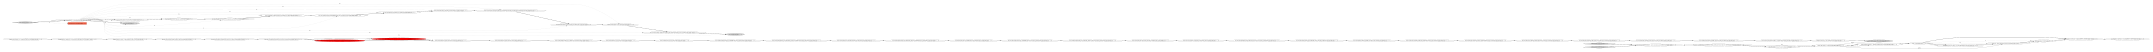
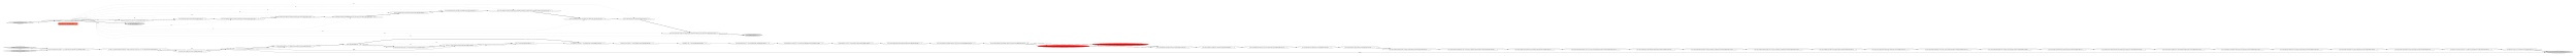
  digraph {
    fontname="Liberation Sans"
    rankdir=LR
    node [fillcolor=white fontname="Liberation Sans" shape=ellipse style=filled]
    edge [fontname="Liberation Sans" style=bold]
    n1 [label="Assert.assertEquals(ShipStrategyType.FORWARD,neighborsJoin.getInput1().getShipStrategy())@@@33@@@['1', '1', '0']"]
    n2 [label="Assert.assertEquals(ShipStrategyType.PARTITION_HASH,neighborsJoin.getInput2().getShipStrategy())@@@34@@@['1', '1', '0']"]
    n3 [label="Assert.assertEquals(set0,neighborsJoin.getInput2().getShipStrategyKeys())@@@35@@@['1', '1', '0']"]
    n4 [label="SourcePlanNode edgesSource = or.getNode(EDGES_SOURCE)@@@14@@@['1', '1', '0']"]
+   n5 [label="SinkPlanNode sink = or.getNode(SINK)@@@15@@@['1', '1', '0']"]
    n6 [label="WorksetIterationPlanNode iter = or.getNode(ITERATION_NAME)@@@16@@@['1', '1', '0']"]
    n7 [label="Assert.assertEquals(LocalStrategy.NONE,iter.getInitialSolutionSetInput().getLocalStrategy())@@@40@@@['1', '1', '0']"]
    n8 [label="Assert.assertEquals(LocalStrategy.SORT,iter.getInitialWorksetInput().getLocalStrategy())@@@41@@@['1', '1', '0']"]
    n9 [label="Assert.assertEquals(LocalStrategy.NONE,neighborsJoin.getInput1().getLocalStrategy())@@@42@@@['1', '1', '0']"]
    n10 [label="SourcePlanNode vertexSource = or.getNode(VERTEX_SOURCE)@@@13@@@['1', '1', '0']"]
    n11 [fillcolor=lightgray label="jgg.compileJobGraph(optPlan)@@@48@@@['1', '1', '0']"]
    n12 [label="Assert.assertEquals(ShipStrategyType.FORWARD,sink.getInput().getShipStrategy())@@@28@@@['1', '1', '0']"]
    n13 [label="Assert.assertEquals(ShipStrategyType.PARTITION_HASH,iter.getInitialSolutionSetInput().getShipStrategy())@@@29@@@['1', '1', '0']"]
    n14 [label="Assert.assertEquals(set0,iter.getInitialSolutionSetInput().getShipStrategyKeys())@@@30@@@['1', '1', '0']"]
    n15 [label="Assert.assertEquals(LocalStrategy.NONE,sink.getInput().getLocalStrategy())@@@39@@@['1', '1', '0']"]
    n16 [label="OptimizerPlanNodeResolver or = getOptimizerPlanNodeResolver(optPlan)@@@7@@@['1', '1', '0']"]
    n17 [label="PRINT_PLAN@@@8@@@['1', '1', '0']" shape=diamond]
    n18 [label="PlanJSONDumpGenerator dumper = new PlanJSONDumpGenerator()@@@9@@@['1', '1', '0']"]
    n19 [label="String json = dumper.getOptimizerPlanAsJSON(optPlan)@@@10@@@['1', '1', '0']"]
    n20 [label="System.out.println(json)@@@11@@@['1', '1', '0']"]
    n21 [label="JobGraphGenerator jgg = new JobGraphGenerator()@@@47@@@['1', '1', '0']"]
    n22 [label="Assert.assertTrue(neighborsJoin.getInput2().getTempMode().isCached())@@@36@@@['1', '1', '0']"]
    n23 [label="Assert.assertEquals(ShipStrategyType.PARTITION_HASH,iter.getInitialWorksetInput().getShipStrategy())@@@31@@@['1', '1', '0']"]
    n24 [label="Assert.assertEquals(set0,iter.getInitialWorksetInput().getShipStrategyKeys())@@@32@@@['1', '1', '0']"]
    n25 [label="Assert.assertEquals(ShipStrategyType.PARTITION_HASH,cogroup.getInput1().getShipStrategy())@@@37@@@['1', '1', '0']"]
    n26 [label="Assert.assertEquals(ShipStrategyType.FORWARD,cogroup.getInput2().getShipStrategy())@@@38@@@['1', '1', '0']"]
    n27 [label="ConnectedComponentsWithCoGroup cc = new ConnectedComponentsWithCoGroup()@@@3@@@['1', '1', '0']"]
    n28 [label="Plan plan = cc.getPlan(String.valueOf(DEFAULT_PARALLELISM),IN_FILE,IN_FILE,OUT_FILE,String.valueOf(100))@@@4@@@['1', '1', '0']"]
    n29 [label="OptimizedPlan optPlan = compileNoStats(plan)@@@6@@@['1', '1', '0']"]
    n30 [label="plan.setExecutionConfig(new ExecutionConfig())@@@5@@@['1', '1', '0']"]
    n31 [label="Assert.assertEquals(LocalStrategy.SORT,join.getInput2().getLocalStrategy())@@@7@@@['0', '0', '1']"]
    n32 [label="Assert.assertEquals(LocalStrategy.COMBININGSORT,reducer.getInput().getLocalStrategy())@@@8@@@['0', '0', '1']"]
    n33 [label="Assert.assertEquals(set0,join.getInput1().getLocalStrategyKeys())@@@9@@@['0', '0', '1']"]
    n34 [label="Assert.assertEquals(DriverStrategy.NONE,vertexSource.getDriverStrategy())@@@20@@@['1', '1', '0']"]
    n35 [label="Assert.assertEquals(DriverStrategy.NONE,edgesSource.getDriverStrategy())@@@21@@@['1', '1', '0']"]
    n36 [fillcolor=red label="Assert.assertEquals(DriverStrategy.INNER_MERGE,neighborsJoin.getDriverStrategy())@@@22@@@['0', '1', '0']"]
    n37 [fillcolor=red label="Assert.assertEquals(DriverStrategy.MERGE,neighborsJoin.getDriverStrategy())@@@22@@@['1', '0', '0']"]
    n38 [label="Assert.assertEquals(set0,neighborsJoin.getKeysForInput1())@@@23@@@['1', '1', '0']"]
    n39 [label="Assert.assertEquals(set0,neighborsJoin.getKeysForInput2())@@@24@@@['1', '1', '0']"]
    n40 [label="Assert.assertEquals(set0,join.getInput2().getLocalStrategyKeys())@@@10@@@['0', '0', '1']"]
    n41 [label="Assert.assertTrue(Arrays.equals(join.getInput1().getLocalStrategySortOrder(),join.getInput2().getLocalStrategySortOrder()))@@@11@@@['0', '0', '1']"]
    n42 [label="DualInputPlanNode neighborsJoin = or.getNode(JOIN_NEIGHBORS_MATCH)@@@17@@@['1', '1', '0']"]
    n43 [label="DualInputPlanNode cogroup = or.getNode(MIN_ID_AND_UPDATE)@@@18@@@['1', '1', '0']"]
    n44 [label="Assert.assertEquals(DriverStrategy.NONE,sink.getDriverStrategy())@@@19@@@['1', '1', '0']"]
    n45 [fillcolor=lightgray label="checkBroadcastMergeJoin['0', '0', '1']" shape=diamond]
    n46 [label="DriverStrategy.MERGE == join.getDriverStrategy()@@@3@@@['0', '0', '1']" shape=diamond]
    n47 [fillcolor=tomato label="DualInputPlanNode join@@@2@@@['0', '0', '1']" shape=box]
    n48 [label="Assert.assertEquals(set0,join.getKeysForInput1())@@@4@@@['0', '0', '1']"]
    n49 [label="Assert.assertEquals(set0,join.getKeysForInput2())@@@5@@@['0', '0', '1']"]
    n50 [fillcolor=lightgray label="return false@@@18@@@['0', '0', '1']"]
    n51 [label="Assert.assertEquals(set01,reducer.getKeys(0))@@@13@@@['0', '0', '1']"]
    n52 [label="Assert.assertEquals(LocalStrategy.SORT,join.getInput1().getLocalStrategy())@@@6@@@['0', '0', '1']"]
    n53 [label="Assert.assertTrue(Arrays.equals(reducer.getInput().getLocalStrategySortOrder(),reducer.getSortOrders(0)))@@@14@@@['0', '0', '1']"]
    n54 [fillcolor=lightgray label="return true@@@15@@@['0', '0', '1']"]
    n55 [label="Assert.assertEquals(set01,reducer.getInput().getLocalStrategyKeys())@@@12@@@['0', '0', '1']"]
    n56 [label="Assert.assertEquals(LocalStrategy.NONE,cogroup.getInput2().getLocalStrategy())@@@45@@@['1', '1', '0']"]
    n57 [label="Assert.assertTrue(TempMode.CACHED == neighborsJoin.getInput2().getTempMode())@@@46@@@['1', '1', '0']"]
    n58 [label="Assert.assertEquals(DriverStrategy.CO_GROUP,cogroup.getDriverStrategy())@@@25@@@['1', '1', '0']"]
    n59 [fillcolor=lightgray label="testWorksetConnectedComponents['0', '1', '0']" shape=diamond]
    n60 [label="Assert.assertEquals(set0,cogroup.getKeysForInput2())@@@27@@@['1', '1', '0']"]
    n61 [label="Assert.assertEquals(LocalStrategy.SORT,neighborsJoin.getInput2().getLocalStrategy())@@@43@@@['1', '1', '0']"]
    n62 [label="Assert.assertEquals(LocalStrategy.SORT,cogroup.getInput1().getLocalStrategy())@@@44@@@['1', '1', '0']"]
    n63 [fillcolor=lightgray label="testWorksetConnectedComponents['1', '0', '0']" shape=diamond]
    n64 [label="Assert.assertEquals(set0,cogroup.getKeysForInput1())@@@26@@@['1', '1', '0']"]
    n1 -> n2
    n2 -> n3
    n3 -> n22
+   n4 -> n5
+   n5 -> n6
    n6 -> n42
    n7 -> n8
    n8 -> n9
    n9 -> n61
    n10 -> n4
    n12 -> n13
    n13 -> n14
    n14 -> n23
    n15 -> n7
    n16 -> n17
    n17 -> n10
    n17 -> n18
    n17 -> n18 [label=true style=dotted]
    n17 -> n19 [label=true style=dotted]
    n17 -> n20 [label=true style=dotted]
    n18 -> n19
    n19 -> n20
    n19 -> n20 [label=json style=solid]
    n20 -> n10
    n21 -> n11
    n22 -> n25
    n23 -> n24
    n24 -> n1
    n25 -> n26
    n26 -> n15
    n27 -> n28
    n28 -> n29 [label=plan style=solid]
    n28 -> n30
    n29 -> n11 [label=optPlan style=solid]
    n29 -> n16
    n29 -> n16 [label=optPlan style=solid]
    n29 -> n19 [label=optPlan style=solid]
    n30 -> n29
    n31 -> n32
    n32 -> n33
    n33 -> n40
    n34 -> n35
    n35 -> n36
    n35 -> n37
    n36 -> n38
    n37 -> n36 [label=0 style=dashed]
    n37 -> n38
    n38 -> n39
    n39 -> n58
    n40 -> n41
    n41 -> n55
    n42 -> n43
    n43 -> n44
    n44 -> n34
    n45 -> n46
    n45 -> n47 [label=true style=dotted]
    n46 -> n31 [label=true style=dotted]
    n46 -> n32 [label=true style=dotted]
    n46 -> n33 [label=true style=dotted]
    n46 -> n40 [label=true style=dotted]
    n46 -> n41 [label=true style=dotted]
    n46 -> n48 [label=true style=dotted]
    n46 -> n48
    n46 -> n49 [label=true style=dotted]
    n46 -> n50
    n46 -> n50 [label=false style=dotted]
    n46 -> n51 [label=true style=dotted]
    n46 -> n52 [label=true style=dotted]
    n46 -> n53 [label=true style=dotted]
    n46 -> n54 [label=true style=dotted]
    n46 -> n55 [label=true style=dotted]
    n48 -> n49
    n49 -> n52
    n51 -> n53
    n52 -> n31
    n53 -> n54
    n55 -> n51
    n56 -> n57
    n57 -> n21
    n58 -> n64
    n59 -> n27
    n60 -> n12
    n61 -> n62
    n62 -> n56
    n63 -> n27
    n64 -> n60
  }
